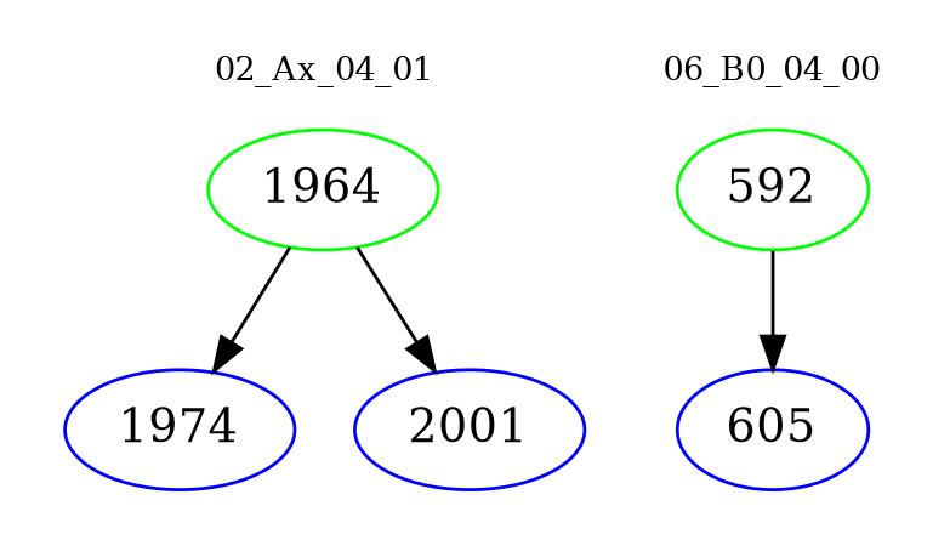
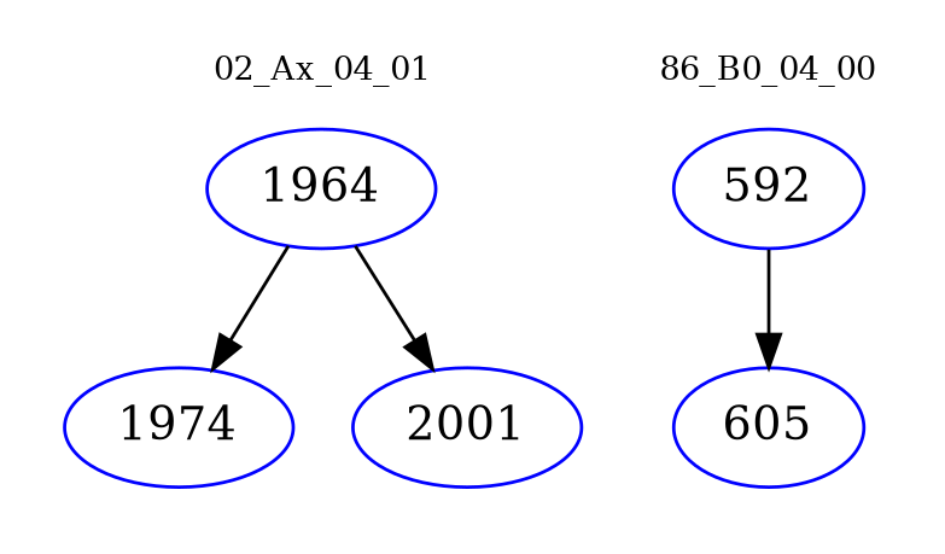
  digraph {
    node [color=blue]
    edge [color=black]
-   n1 [color=green label=1964]
+   n1 [label=1964]
    n2 [label=1974]
    n3 [label=2001]
-   n4 [color=green label=592]
+   n4 [label=592]
    n5 [label=605]
    subgraph cluster_1 {
      color=white
      fontsize=10
      label="02_Ax_04_01"
      n1
      n2
      n3
    }
    subgraph cluster_2 {
      color=white
      fontsize=10
-     label="06_B0_04_00"
+     label="86_B0_04_00"
      n4
      n5
    }
    n1 -> n2
    n1 -> n3
    n4 -> n5
  }
